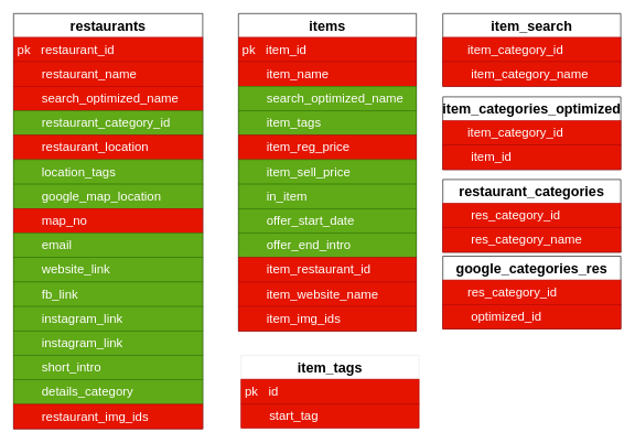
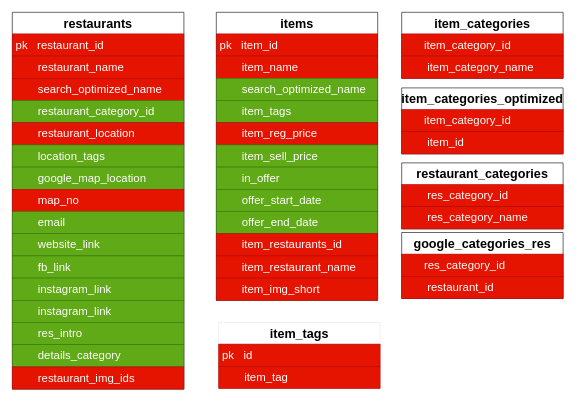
  <mxCell id="0" />
  <mxCell id="1" parent="0" />
  <mxCell id="2" value="restaurants" style="swimlane;fontStyle=1;align=center;verticalAlign=middle;childLayout=stackLayout;horizontal=1;startSize=34;horizontalStack=0;resizeParent=1;resizeParentMax=0;resizeLast=0;collapsible=1;marginBottom=0;strokeWidth=1;fontSize=21;labelBackgroundColor=none;strokeColor=#000000;swimlaneLine=0;fillColor=default;" vertex="1" parent="1"><mxGeometry x="20" y="20" width="286" height="628" as="geometry"><mxRectangle x="19" y="39" width="260" height="36" as="alternateBounds" /></mxGeometry></mxCell>
  <mxCell id="3" value="" style="line;strokeWidth=1;fillColor=none;align=left;verticalAlign=middle;spacingTop=-1;spacingLeft=3;spacingRight=3;rotatable=0;labelPosition=right;points=[];portConstraint=eastwest;strokeColor=none;" vertex="1" parent="2"><mxGeometry y="34" width="286" height="2" as="geometry" /></mxCell>
  <mxCell id="4" value="pk   restaurant_id" style="text;strokeColor=#B20000;fillColor=#e51400;align=left;verticalAlign=top;spacingLeft=4;spacingRight=4;overflow=hidden;rotatable=0;points=[[0,0.5],[1,0.5]];portConstraint=eastwest;labelBackgroundColor=none;fontColor=#ffffff;strokeWidth=1;fontSize=19;" vertex="1" parent="2"><mxGeometry y="36" width="286" height="37" as="geometry" /></mxCell>
  <mxCell id="5" value="       restaurant_name" style="text;strokeColor=#B20000;fillColor=#e51400;align=left;verticalAlign=top;spacingLeft=4;spacingRight=4;overflow=hidden;rotatable=0;points=[[0,0.5],[1,0.5]];portConstraint=eastwest;labelBackgroundColor=none;fontColor=#ffffff;strokeWidth=1;fontSize=19;" vertex="1" parent="2"><mxGeometry y="73" width="286" height="37" as="geometry" /></mxCell>
  <mxCell id="6" value="       search_optimized_name" style="text;strokeColor=#B20000;fillColor=#e51400;align=left;verticalAlign=top;spacingLeft=4;spacingRight=4;overflow=hidden;rotatable=0;points=[[0,0.5],[1,0.5]];portConstraint=eastwest;labelBackgroundColor=none;fontColor=#ffffff;strokeWidth=1;fontSize=19;" vertex="1" parent="2"><mxGeometry y="110" width="286" height="37" as="geometry" /></mxCell>
  <mxCell id="7" value="       restaurant_category_id" style="text;strokeColor=#2D7600;fillColor=#60a917;align=left;verticalAlign=top;spacingLeft=4;spacingRight=4;overflow=hidden;rotatable=0;points=[[0,0.5],[1,0.5]];portConstraint=eastwest;labelBackgroundColor=none;fontColor=#ffffff;strokeWidth=1;fontSize=19;" vertex="1" parent="2"><mxGeometry y="147" width="286" height="37" as="geometry" /></mxCell>
  <mxCell id="8" value="       restaurant_location" style="text;strokeColor=#B20000;fillColor=#e51400;align=left;verticalAlign=top;spacingLeft=4;spacingRight=4;overflow=hidden;rotatable=0;points=[[0,0.5],[1,0.5]];portConstraint=eastwest;labelBackgroundColor=none;fontColor=#ffffff;strokeWidth=1;fontSize=19;" vertex="1" parent="2"><mxGeometry y="184" width="286" height="37" as="geometry" /></mxCell>
  <mxCell id="9" value="       location_tags" style="text;strokeColor=#2D7600;fillColor=#60a917;align=left;verticalAlign=top;spacingLeft=4;spacingRight=4;overflow=hidden;rotatable=0;points=[[0,0.5],[1,0.5]];portConstraint=eastwest;labelBackgroundColor=none;fontColor=#ffffff;strokeWidth=1;fontSize=19;" vertex="1" parent="2"><mxGeometry y="221" width="286" height="37" as="geometry" /></mxCell>
  <mxCell id="10" value="       google_map_location" style="text;strokeColor=#2D7600;fillColor=#60a917;align=left;verticalAlign=top;spacingLeft=4;spacingRight=4;overflow=hidden;rotatable=0;points=[[0,0.5],[1,0.5]];portConstraint=eastwest;labelBackgroundColor=none;fontColor=#ffffff;strokeWidth=1;fontSize=19;" vertex="1" parent="2"><mxGeometry y="258" width="286" height="37" as="geometry" /></mxCell>
  <mxCell id="11" value="       map_no" style="text;strokeColor=#B20000;fillColor=#e51400;align=left;verticalAlign=top;spacingLeft=4;spacingRight=4;overflow=hidden;rotatable=0;points=[[0,0.5],[1,0.5]];portConstraint=eastwest;labelBackgroundColor=none;fontColor=#ffffff;strokeWidth=1;fontSize=19;" vertex="1" parent="2"><mxGeometry y="295" width="286" height="37" as="geometry" /></mxCell>
  <mxCell id="12" value="       email" style="text;strokeColor=#2D7600;fillColor=#60a917;align=left;verticalAlign=top;spacingLeft=4;spacingRight=4;overflow=hidden;rotatable=0;points=[[0,0.5],[1,0.5]];portConstraint=eastwest;labelBackgroundColor=none;fontColor=#ffffff;strokeWidth=1;fontSize=19;" vertex="1" parent="2"><mxGeometry y="332" width="286" height="37" as="geometry" /></mxCell>
  <mxCell id="13" value="       website_link" style="text;strokeColor=#2D7600;fillColor=#60a917;align=left;verticalAlign=top;spacingLeft=4;spacingRight=4;overflow=hidden;rotatable=0;points=[[0,0.5],[1,0.5]];portConstraint=eastwest;labelBackgroundColor=none;fontColor=#ffffff;strokeWidth=1;fontSize=19;" vertex="1" parent="2"><mxGeometry y="369" width="286" height="37" as="geometry" /></mxCell>
  <mxCell id="14" value="       fb_link" style="text;strokeColor=#2D7600;fillColor=#60a917;align=left;verticalAlign=top;spacingLeft=4;spacingRight=4;overflow=hidden;rotatable=0;points=[[0,0.5],[1,0.5]];portConstraint=eastwest;labelBackgroundColor=none;fontColor=#ffffff;strokeWidth=1;fontSize=19;" vertex="1" parent="2"><mxGeometry y="406" width="286" height="37" as="geometry" /></mxCell>
  <mxCell id="15" value="       instagram_link" style="text;strokeColor=#2D7600;fillColor=#60a917;align=left;verticalAlign=top;spacingLeft=4;spacingRight=4;overflow=hidden;rotatable=0;points=[[0,0.5],[1,0.5]];portConstraint=eastwest;labelBackgroundColor=none;fontColor=#ffffff;strokeWidth=1;fontSize=19;" vertex="1" parent="2"><mxGeometry y="443" width="286" height="37" as="geometry" /></mxCell>
  <mxCell id="16" value="       instagram_link" style="text;strokeColor=#2D7600;fillColor=#60a917;align=left;verticalAlign=top;spacingLeft=4;spacingRight=4;overflow=hidden;rotatable=0;points=[[0,0.5],[1,0.5]];portConstraint=eastwest;labelBackgroundColor=none;fontColor=#ffffff;strokeWidth=1;fontSize=19;" vertex="1" parent="2"><mxGeometry y="480" width="286" height="37" as="geometry" /></mxCell>
- <mxCell id="17" value="       short_intro" style="text;strokeColor=#2D7600;fillColor=#60a917;align=left;verticalAlign=top;spacingLeft=4;spacingRight=4;overflow=hidden;rotatable=0;points=[[0,0.5],[1,0.5]];portConstraint=eastwest;labelBackgroundColor=none;fontColor=#ffffff;strokeWidth=1;fontSize=19;" vertex="1" parent="2"><mxGeometry y="517" width="286" height="37" as="geometry" /></mxCell>
+ <mxCell id="17" value="       res_intro" style="text;strokeColor=#2D7600;fillColor=#60a917;align=left;verticalAlign=top;spacingLeft=4;spacingRight=4;overflow=hidden;rotatable=0;points=[[0,0.5],[1,0.5]];portConstraint=eastwest;labelBackgroundColor=none;fontColor=#ffffff;strokeWidth=1;fontSize=19;" vertex="1" parent="2"><mxGeometry y="517" width="286" height="37" as="geometry" /></mxCell>
  <mxCell id="18" value="       details_category" style="text;strokeColor=#2D7600;fillColor=#60a917;align=left;verticalAlign=top;spacingLeft=4;spacingRight=4;overflow=hidden;rotatable=0;points=[[0,0.5],[1,0.5]];portConstraint=eastwest;labelBackgroundColor=none;fontColor=#ffffff;strokeWidth=1;fontSize=19;" vertex="1" parent="2"><mxGeometry y="554" width="286" height="37" as="geometry" /></mxCell>
  <mxCell id="19" value="       restaurant_img_ids" style="text;strokeColor=#B20000;fillColor=#e51400;align=left;verticalAlign=top;spacingLeft=4;spacingRight=4;overflow=hidden;rotatable=0;points=[[0,0.5],[1,0.5]];portConstraint=eastwest;labelBackgroundColor=none;fontColor=#ffffff;strokeWidth=1;fontSize=19;" vertex="1" parent="2"><mxGeometry y="591" width="286" height="37" as="geometry" /></mxCell>
  <mxCell id="20" value="items" style="swimlane;fontStyle=1;align=center;verticalAlign=middle;childLayout=stackLayout;horizontal=1;startSize=34;horizontalStack=0;resizeParent=1;resizeParentMax=0;resizeLast=0;collapsible=1;marginBottom=0;strokeWidth=1;fontSize=21;labelBackgroundColor=none;strokeColor=#000000;swimlaneLine=0;fillColor=default;" vertex="1" parent="1"><mxGeometry x="360" y="20" width="269" height="480" as="geometry"><mxRectangle x="359" y="39" width="260" height="36" as="alternateBounds" /></mxGeometry></mxCell>
  <mxCell id="21" value="" style="line;strokeWidth=1;fillColor=none;align=left;verticalAlign=middle;spacingTop=-1;spacingLeft=3;spacingRight=3;rotatable=0;labelPosition=right;points=[];portConstraint=eastwest;strokeColor=none;" vertex="1" parent="20"><mxGeometry y="34" width="269" height="2" as="geometry" /></mxCell>
  <mxCell id="22" value="pk   item_id" style="text;strokeColor=#B20000;fillColor=#e51400;align=left;verticalAlign=top;spacingLeft=4;spacingRight=4;overflow=hidden;rotatable=0;points=[[0,0.5],[1,0.5]];portConstraint=eastwest;labelBackgroundColor=none;fontColor=#ffffff;strokeWidth=1;fontSize=19;" vertex="1" parent="20"><mxGeometry y="36" width="269" height="37" as="geometry" /></mxCell>
  <mxCell id="23" value="       item_name" style="text;strokeColor=#B20000;fillColor=#e51400;align=left;verticalAlign=top;spacingLeft=4;spacingRight=4;overflow=hidden;rotatable=0;points=[[0,0.5],[1,0.5]];portConstraint=eastwest;labelBackgroundColor=none;fontColor=#ffffff;strokeWidth=1;fontSize=19;" vertex="1" parent="20"><mxGeometry y="73" width="269" height="37" as="geometry" /></mxCell>
  <mxCell id="24" value="       search_optimized_name" style="text;strokeColor=#2D7600;fillColor=#60a917;align=left;verticalAlign=top;spacingLeft=4;spacingRight=4;overflow=hidden;rotatable=0;points=[[0,0.5],[1,0.5]];portConstraint=eastwest;labelBackgroundColor=none;fontColor=#ffffff;strokeWidth=1;fontSize=19;" vertex="1" parent="20"><mxGeometry y="110" width="269" height="37" as="geometry" /></mxCell>
  <mxCell id="25" value="       item_tags" style="text;strokeColor=#2D7600;fillColor=#60a917;align=left;verticalAlign=top;spacingLeft=4;spacingRight=4;overflow=hidden;rotatable=0;points=[[0,0.5],[1,0.5]];portConstraint=eastwest;labelBackgroundColor=none;fontColor=#ffffff;strokeWidth=1;fontSize=19;" vertex="1" parent="20"><mxGeometry y="147" width="269" height="37" as="geometry" /></mxCell>
  <mxCell id="26" value="       item_reg_price" style="text;strokeColor=#B20000;fillColor=#e51400;align=left;verticalAlign=top;spacingLeft=4;spacingRight=4;overflow=hidden;rotatable=0;points=[[0,0.5],[1,0.5]];portConstraint=eastwest;labelBackgroundColor=none;fontColor=#ffffff;strokeWidth=1;fontSize=19;" vertex="1" parent="20"><mxGeometry y="184" width="269" height="37" as="geometry" /></mxCell>
  <mxCell id="27" value="       item_sell_price" style="text;strokeColor=#2D7600;fillColor=#60a917;align=left;verticalAlign=top;spacingLeft=4;spacingRight=4;overflow=hidden;rotatable=0;points=[[0,0.5],[1,0.5]];portConstraint=eastwest;labelBackgroundColor=none;fontColor=#ffffff;strokeWidth=1;fontSize=19;" vertex="1" parent="20"><mxGeometry y="221" width="269" height="37" as="geometry" /></mxCell>
- <mxCell id="28" value="       in_item" style="text;strokeColor=#2D7600;fillColor=#60a917;align=left;verticalAlign=top;spacingLeft=4;spacingRight=4;overflow=hidden;rotatable=0;points=[[0,0.5],[1,0.5]];portConstraint=eastwest;labelBackgroundColor=none;fontColor=#ffffff;strokeWidth=1;fontSize=19;" vertex="1" parent="20"><mxGeometry y="258" width="269" height="37" as="geometry" /></mxCell>
+ <mxCell id="28" value="       in_offer" style="text;strokeColor=#2D7600;fillColor=#60a917;align=left;verticalAlign=top;spacingLeft=4;spacingRight=4;overflow=hidden;rotatable=0;points=[[0,0.5],[1,0.5]];portConstraint=eastwest;labelBackgroundColor=none;fontColor=#ffffff;strokeWidth=1;fontSize=19;" vertex="1" parent="20"><mxGeometry y="258" width="269" height="37" as="geometry" /></mxCell>
  <mxCell id="29" value="       offer_start_date" style="text;strokeColor=#2D7600;fillColor=#60a917;align=left;verticalAlign=top;spacingLeft=4;spacingRight=4;overflow=hidden;rotatable=0;points=[[0,0.5],[1,0.5]];portConstraint=eastwest;labelBackgroundColor=none;fontColor=#ffffff;strokeWidth=1;fontSize=19;" vertex="1" parent="20"><mxGeometry y="295" width="269" height="37" as="geometry" /></mxCell>
- <mxCell id="30" value="       offer_end_intro" style="text;strokeColor=#2D7600;fillColor=#60a917;align=left;verticalAlign=top;spacingLeft=4;spacingRight=4;overflow=hidden;rotatable=0;points=[[0,0.5],[1,0.5]];portConstraint=eastwest;labelBackgroundColor=none;fontColor=#ffffff;strokeWidth=1;fontSize=19;" vertex="1" parent="20"><mxGeometry y="332" width="269" height="37" as="geometry" /></mxCell>
- <mxCell id="31" value="       item_restaurant_id" style="text;strokeColor=#B20000;fillColor=#e51400;align=left;verticalAlign=top;spacingLeft=4;spacingRight=4;overflow=hidden;rotatable=0;points=[[0,0.5],[1,0.5]];portConstraint=eastwest;labelBackgroundColor=none;fontColor=#ffffff;strokeWidth=1;fontSize=19;" vertex="1" parent="20"><mxGeometry y="369" width="269" height="37" as="geometry" /></mxCell>
- <mxCell id="32" value="       item_website_name" style="text;strokeColor=#B20000;fillColor=#e51400;align=left;verticalAlign=top;spacingLeft=4;spacingRight=4;overflow=hidden;rotatable=0;points=[[0,0.5],[1,0.5]];portConstraint=eastwest;labelBackgroundColor=none;fontColor=#ffffff;strokeWidth=1;fontSize=19;" vertex="1" parent="20"><mxGeometry y="406" width="269" height="37" as="geometry" /></mxCell>
- <mxCell id="33" value="       item_img_ids&#10;" style="text;strokeColor=#B20000;fillColor=#e51400;align=left;verticalAlign=top;spacingLeft=4;spacingRight=4;overflow=hidden;rotatable=0;points=[[0,0.5],[1,0.5]];portConstraint=eastwest;labelBackgroundColor=none;fontColor=#ffffff;strokeWidth=1;fontSize=19;" vertex="1" parent="20"><mxGeometry y="443" width="269" height="37" as="geometry" /></mxCell>
- <mxCell id="34" value="item_search" style="swimlane;fontStyle=1;align=center;verticalAlign=middle;childLayout=stackLayout;horizontal=1;startSize=34;horizontalStack=0;resizeParent=1;resizeParentMax=0;resizeLast=0;collapsible=1;marginBottom=0;strokeWidth=1;fontSize=21;labelBackgroundColor=none;strokeColor=#000000;swimlaneLine=0;fillColor=default;" vertex="1" parent="1"><mxGeometry x="669" y="20" width="269" height="110" as="geometry"><mxRectangle x="668" y="39" width="260" height="36" as="alternateBounds" /></mxGeometry></mxCell>
+ <mxCell id="30" value="       offer_end_date" style="text;strokeColor=#2D7600;fillColor=#60a917;align=left;verticalAlign=top;spacingLeft=4;spacingRight=4;overflow=hidden;rotatable=0;points=[[0,0.5],[1,0.5]];portConstraint=eastwest;labelBackgroundColor=none;fontColor=#ffffff;strokeWidth=1;fontSize=19;" vertex="1" parent="20"><mxGeometry y="332" width="269" height="37" as="geometry" /></mxCell>
+ <mxCell id="31" value="       item_restaurants_id" style="text;strokeColor=#B20000;fillColor=#e51400;align=left;verticalAlign=top;spacingLeft=4;spacingRight=4;overflow=hidden;rotatable=0;points=[[0,0.5],[1,0.5]];portConstraint=eastwest;labelBackgroundColor=none;fontColor=#ffffff;strokeWidth=1;fontSize=19;" vertex="1" parent="20"><mxGeometry y="369" width="269" height="37" as="geometry" /></mxCell>
+ <mxCell id="32" value="       item_restaurant_name" style="text;strokeColor=#B20000;fillColor=#e51400;align=left;verticalAlign=top;spacingLeft=4;spacingRight=4;overflow=hidden;rotatable=0;points=[[0,0.5],[1,0.5]];portConstraint=eastwest;labelBackgroundColor=none;fontColor=#ffffff;strokeWidth=1;fontSize=19;" vertex="1" parent="20"><mxGeometry y="406" width="269" height="37" as="geometry" /></mxCell>
+ <mxCell id="33" value="       item_img_short&#10;" style="text;strokeColor=#B20000;fillColor=#e51400;align=left;verticalAlign=top;spacingLeft=4;spacingRight=4;overflow=hidden;rotatable=0;points=[[0,0.5],[1,0.5]];portConstraint=eastwest;labelBackgroundColor=none;fontColor=#ffffff;strokeWidth=1;fontSize=19;" vertex="1" parent="20"><mxGeometry y="443" width="269" height="37" as="geometry" /></mxCell>
+ <mxCell id="34" value="item_categories" style="swimlane;fontStyle=1;align=center;verticalAlign=middle;childLayout=stackLayout;horizontal=1;startSize=34;horizontalStack=0;resizeParent=1;resizeParentMax=0;resizeLast=0;collapsible=1;marginBottom=0;strokeWidth=1;fontSize=21;labelBackgroundColor=none;strokeColor=#000000;swimlaneLine=0;fillColor=default;" vertex="1" parent="1"><mxGeometry x="669" y="20" width="269" height="110" as="geometry"><mxRectangle x="668" y="39" width="260" height="36" as="alternateBounds" /></mxGeometry></mxCell>
  <mxCell id="35" value="" style="line;strokeWidth=1;fillColor=none;align=left;verticalAlign=middle;spacingTop=-1;spacingLeft=3;spacingRight=3;rotatable=0;labelPosition=right;points=[];portConstraint=eastwest;strokeColor=none;" vertex="1" parent="34"><mxGeometry y="34" width="269" height="2" as="geometry" /></mxCell>
  <mxCell id="36" value="      item_category_id" style="text;strokeColor=#B20000;fillColor=#e51400;align=left;verticalAlign=top;spacingLeft=4;spacingRight=4;overflow=hidden;rotatable=0;points=[[0,0.5],[1,0.5]];portConstraint=eastwest;labelBackgroundColor=none;fontColor=#ffffff;strokeWidth=1;fontSize=19;" vertex="1" parent="34"><mxGeometry y="36" width="269" height="37" as="geometry" /></mxCell>
  <mxCell id="37" value="       item_category_name" style="text;strokeColor=#B20000;fillColor=#e51400;align=left;verticalAlign=top;spacingLeft=4;spacingRight=4;overflow=hidden;rotatable=0;points=[[0,0.5],[1,0.5]];portConstraint=eastwest;labelBackgroundColor=none;fontColor=#ffffff;strokeWidth=1;fontSize=19;" vertex="1" parent="34"><mxGeometry y="73" width="269" height="37" as="geometry" /></mxCell>
  <mxCell id="38" value="google_categories_res" style="swimlane;fontStyle=1;align=center;verticalAlign=middle;childLayout=stackLayout;horizontal=1;startSize=34;horizontalStack=0;resizeParent=1;resizeParentMax=0;resizeLast=0;collapsible=1;marginBottom=0;strokeWidth=1;fontSize=21;labelBackgroundColor=none;strokeColor=#000000;swimlaneLine=0;fillColor=default;" vertex="1" parent="1"><mxGeometry x="669" y="387" width="269" height="110" as="geometry"><mxRectangle x="668" y="406" width="260" height="36" as="alternateBounds" /></mxGeometry></mxCell>
  <mxCell id="39" value="" style="line;strokeWidth=1;fillColor=none;align=left;verticalAlign=middle;spacingTop=-1;spacingLeft=3;spacingRight=3;rotatable=0;labelPosition=right;points=[];portConstraint=eastwest;strokeColor=none;" vertex="1" parent="38"><mxGeometry y="34" width="269" height="2" as="geometry" /></mxCell>
  <mxCell id="40" value="      res_category_id" style="text;strokeColor=#B20000;fillColor=#e51400;align=left;verticalAlign=top;spacingLeft=4;spacingRight=4;overflow=hidden;rotatable=0;points=[[0,0.5],[1,0.5]];portConstraint=eastwest;labelBackgroundColor=none;fontColor=#ffffff;strokeWidth=1;fontSize=19;" vertex="1" parent="38"><mxGeometry y="36" width="269" height="37" as="geometry" /></mxCell>
- <mxCell id="41" value="       optimized_id" style="text;strokeColor=#B20000;fillColor=#e51400;align=left;verticalAlign=top;spacingLeft=4;spacingRight=4;overflow=hidden;rotatable=0;points=[[0,0.5],[1,0.5]];portConstraint=eastwest;labelBackgroundColor=none;fontColor=#ffffff;strokeWidth=1;fontSize=19;" vertex="1" parent="38"><mxGeometry y="73" width="269" height="37" as="geometry" /></mxCell>
+ <mxCell id="41" value="       restaurant_id" style="text;strokeColor=#B20000;fillColor=#e51400;align=left;verticalAlign=top;spacingLeft=4;spacingRight=4;overflow=hidden;rotatable=0;points=[[0,0.5],[1,0.5]];portConstraint=eastwest;labelBackgroundColor=none;fontColor=#ffffff;strokeWidth=1;fontSize=19;" vertex="1" parent="38"><mxGeometry y="73" width="269" height="37" as="geometry" /></mxCell>
  <mxCell id="42" value="item_categories_optimized" style="swimlane;fontStyle=1;align=center;verticalAlign=middle;childLayout=stackLayout;horizontal=1;startSize=34;horizontalStack=0;resizeParent=1;resizeParentMax=0;resizeLast=0;collapsible=1;marginBottom=0;strokeWidth=1;fontSize=21;labelBackgroundColor=none;strokeColor=#000000;swimlaneLine=0;fillColor=default;" vertex="1" parent="1"><mxGeometry x="669" y="146" width="269" height="110" as="geometry"><mxRectangle x="668" y="39" width="260" height="36" as="alternateBounds" /></mxGeometry></mxCell>
  <mxCell id="43" value="" style="line;strokeWidth=1;fillColor=none;align=left;verticalAlign=middle;spacingTop=-1;spacingLeft=3;spacingRight=3;rotatable=0;labelPosition=right;points=[];portConstraint=eastwest;strokeColor=none;" vertex="1" parent="42"><mxGeometry y="34" width="269" height="2" as="geometry" /></mxCell>
  <mxCell id="44" value="      item_category_id" style="text;strokeColor=#B20000;fillColor=#e51400;align=left;verticalAlign=top;spacingLeft=4;spacingRight=4;overflow=hidden;rotatable=0;points=[[0,0.5],[1,0.5]];portConstraint=eastwest;labelBackgroundColor=none;fontColor=#ffffff;strokeWidth=1;fontSize=19;" vertex="1" parent="42"><mxGeometry y="36" width="269" height="37" as="geometry" /></mxCell>
  <mxCell id="45" value="       item_id" style="text;strokeColor=#B20000;fillColor=#e51400;align=left;verticalAlign=top;spacingLeft=4;spacingRight=4;overflow=hidden;rotatable=0;points=[[0,0.5],[1,0.5]];portConstraint=eastwest;labelBackgroundColor=none;fontColor=#ffffff;strokeWidth=1;fontSize=19;" vertex="1" parent="42"><mxGeometry y="73" width="269" height="37" as="geometry" /></mxCell>
  <mxCell id="46" value="restaurant_categories" style="swimlane;fontStyle=1;align=center;verticalAlign=middle;childLayout=stackLayout;horizontal=1;startSize=34;horizontalStack=0;resizeParent=1;resizeParentMax=0;resizeLast=0;collapsible=1;marginBottom=0;strokeWidth=1;fontSize=21;labelBackgroundColor=none;strokeColor=#000000;swimlaneLine=0;fillColor=default;" vertex="1" parent="1"><mxGeometry x="669" y="271" width="269" height="110" as="geometry"><mxRectangle x="668" y="290" width="260" height="36" as="alternateBounds" /></mxGeometry></mxCell>
  <mxCell id="47" value="" style="line;strokeWidth=1;fillColor=none;align=left;verticalAlign=middle;spacingTop=-1;spacingLeft=3;spacingRight=3;rotatable=0;labelPosition=right;points=[];portConstraint=eastwest;strokeColor=none;" vertex="1" parent="46"><mxGeometry y="34" width="269" height="2" as="geometry" /></mxCell>
  <mxCell id="48" value="       res_category_id" style="text;strokeColor=#B20000;fillColor=#e51400;align=left;verticalAlign=top;spacingLeft=4;spacingRight=4;overflow=hidden;rotatable=0;points=[[0,0.5],[1,0.5]];portConstraint=eastwest;labelBackgroundColor=none;fontColor=#ffffff;strokeWidth=1;fontSize=19;" vertex="1" parent="46"><mxGeometry y="36" width="269" height="37" as="geometry" /></mxCell>
  <mxCell id="49" value="       res_category_name" style="text;strokeColor=#B20000;fillColor=#e51400;align=left;verticalAlign=top;spacingLeft=4;spacingRight=4;overflow=hidden;rotatable=0;points=[[0,0.5],[1,0.5]];portConstraint=eastwest;labelBackgroundColor=none;fontColor=#ffffff;strokeWidth=1;fontSize=19;" vertex="1" parent="46"><mxGeometry y="73" width="269" height="37" as="geometry" /></mxCell>
  <mxCell id="50" value="item_tags" style="swimlane;fontStyle=1;align=center;verticalAlign=middle;childLayout=stackLayout;horizontal=1;startSize=34;horizontalStack=0;resizeParent=1;resizeParentMax=0;resizeLast=0;collapsible=1;marginBottom=0;strokeWidth=0;fontSize=21;labelBackgroundColor=none;strokeColor=#000000;swimlaneLine=0;fillColor=default;" vertex="1" parent="1"><mxGeometry x="364" y="537" width="269" height="110" as="geometry"><mxRectangle x="19" y="39" width="260" height="36" as="alternateBounds" /></mxGeometry></mxCell>
  <mxCell id="51" value="" style="line;strokeWidth=1;fillColor=none;align=left;verticalAlign=middle;spacingTop=-1;spacingLeft=3;spacingRight=3;rotatable=0;labelPosition=right;points=[];portConstraint=eastwest;strokeColor=none;" vertex="1" parent="50"><mxGeometry y="34" width="269" height="2" as="geometry" /></mxCell>
  <mxCell id="52" value="pk   id" style="text;strokeColor=#B20000;fillColor=#e51400;align=left;verticalAlign=top;spacingLeft=4;spacingRight=4;overflow=hidden;rotatable=0;points=[[0,0.5],[1,0.5]];portConstraint=eastwest;labelBackgroundColor=none;fontColor=#ffffff;strokeWidth=1;fontSize=19;" vertex="1" parent="50"><mxGeometry y="36" width="269" height="37" as="geometry" /></mxCell>
- <mxCell id="53" value="       start_tag" style="text;strokeColor=#B20000;fillColor=#e51400;align=left;verticalAlign=top;spacingLeft=4;spacingRight=4;overflow=hidden;rotatable=0;points=[[0,0.5],[1,0.5]];portConstraint=eastwest;labelBackgroundColor=none;fontColor=#ffffff;strokeWidth=1;fontSize=19;" vertex="1" parent="50"><mxGeometry y="73" width="269" height="37" as="geometry" /></mxCell>
+ <mxCell id="53" value="       item_tag" style="text;strokeColor=#B20000;fillColor=#e51400;align=left;verticalAlign=top;spacingLeft=4;spacingRight=4;overflow=hidden;rotatable=0;points=[[0,0.5],[1,0.5]];portConstraint=eastwest;labelBackgroundColor=none;fontColor=#ffffff;strokeWidth=1;fontSize=19;" vertex="1" parent="50"><mxGeometry y="73" width="269" height="37" as="geometry" /></mxCell>
